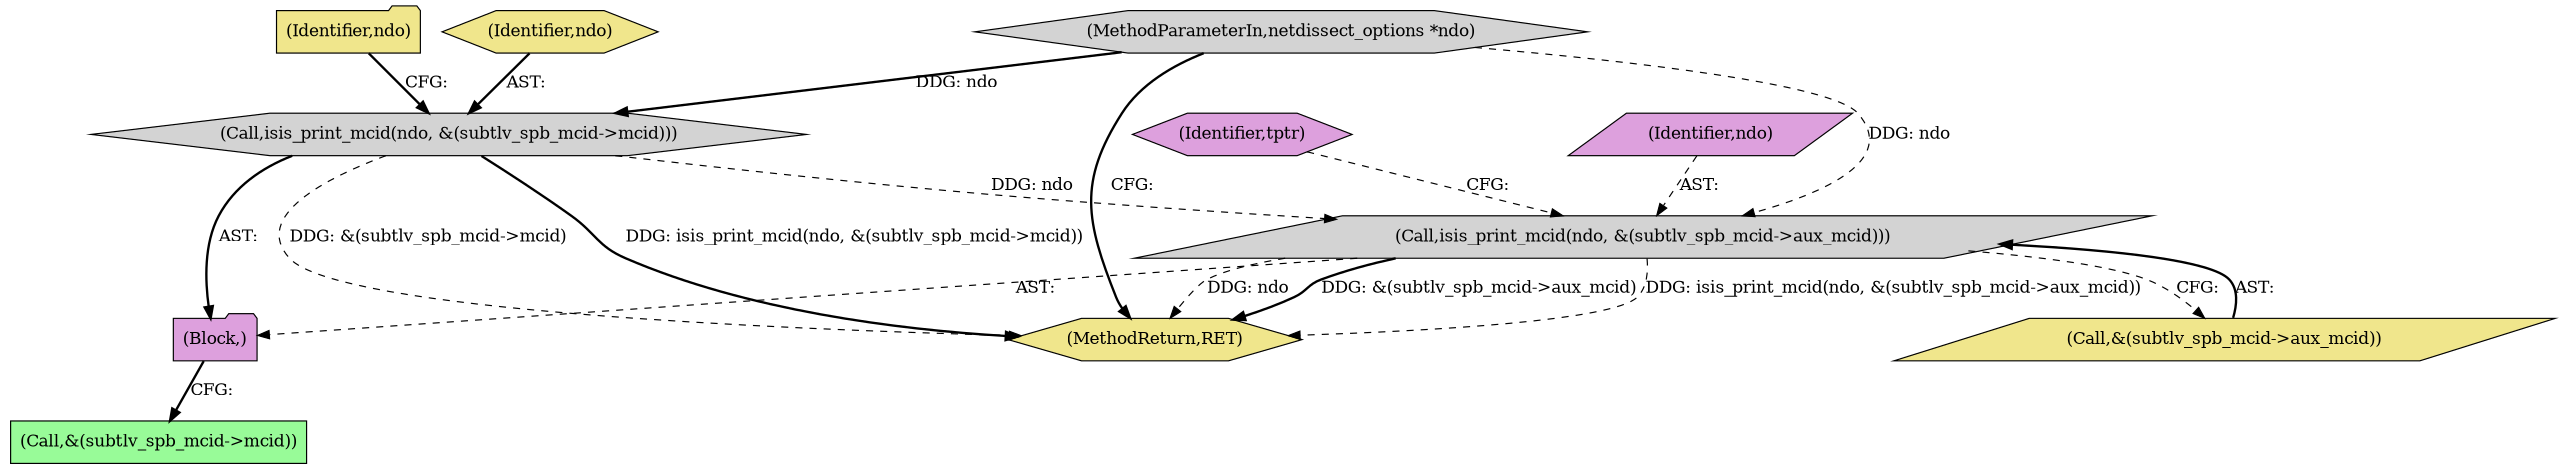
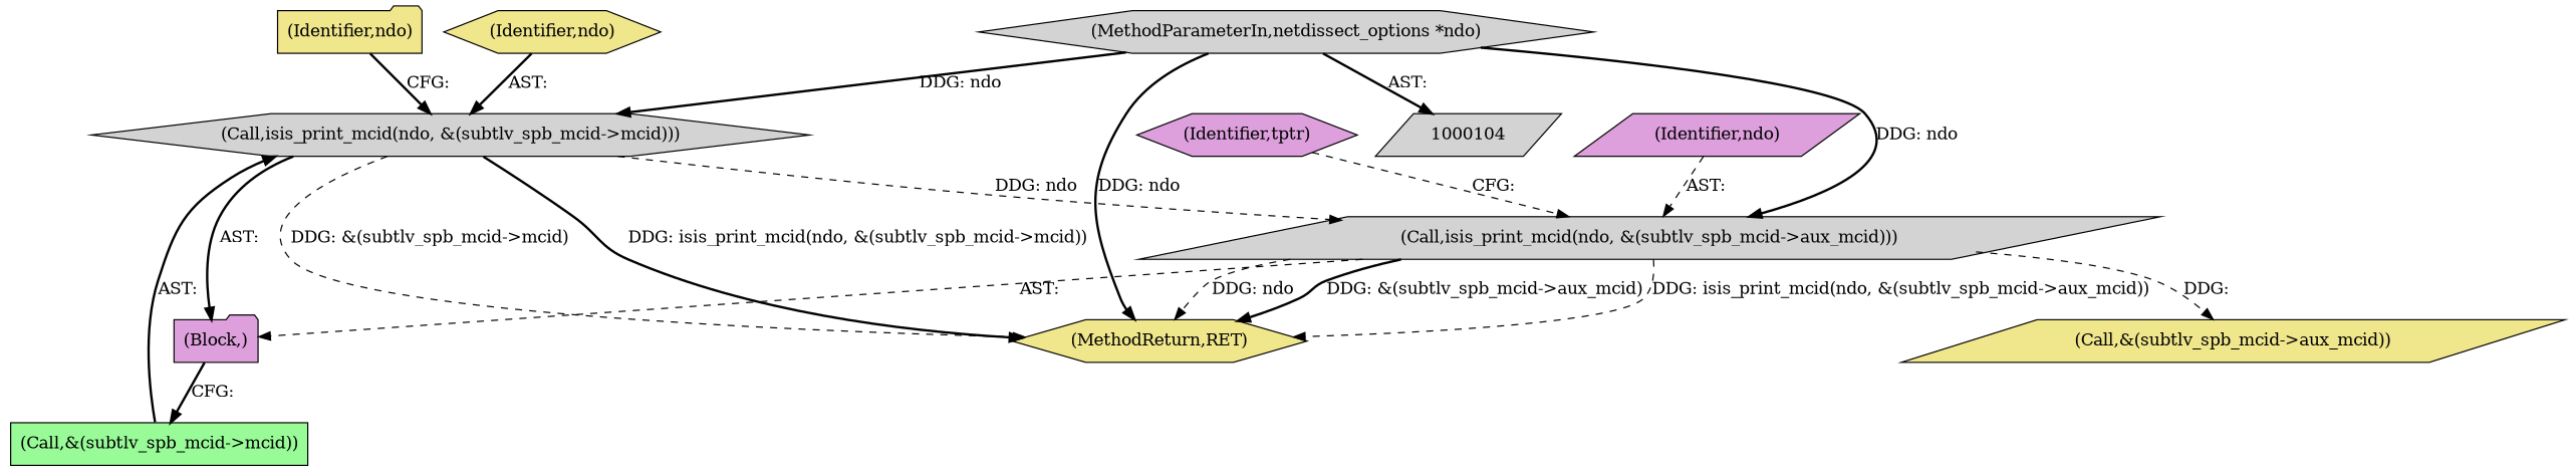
  digraph {
    node [fillcolor=lightgrey shape=hexagon style=filled]
    edge [style=bold]
    n1 [label="(MethodParameterIn,netdissect_options *ndo)"]
    n2 [label="(Call,isis_print_mcid(ndo, &(subtlv_spb_mcid->mcid)))"]
    n3 [label="(Call,isis_print_mcid(ndo, &(subtlv_spb_mcid->aux_mcid)))" shape=parallelogram]
    n4 [fillcolor=khaki label="(MethodReturn,RET)"]
+   1000104 [shape=parallelogram]
    n6 [fillcolor=plum label="(Block,)" shape=folder]
    n7 [fillcolor=khaki label="(Call,&(subtlv_spb_mcid->aux_mcid))" shape=parallelogram]
    n8 [fillcolor=palegreen label="(Call,&(subtlv_spb_mcid->mcid))" shape=box]
    n9 [fillcolor=plum label="(Identifier,tptr)"]
    n10 [fillcolor=plum label="(Identifier,ndo)" shape=parallelogram]
    n11 [fillcolor=khaki label="(Identifier,ndo)"]
    n12 [fillcolor=khaki label="(Identifier,ndo)" shape=folder]
    n1 -> n2 [label="DDG: ndo"]
-   n1 -> n3 [label="DDG: ndo" style=dashed]
-   n1 -> n4 [label="CFG: "]
+   n1 -> n3 [label="DDG: ndo"]
+   n1 -> n4 [label="DDG: ndo"]
+   n1 -> 1000104 [label="AST: "]
    n2 -> n3 [label="DDG: ndo" style=dashed]
    n2 -> n4 [label="DDG: isis_print_mcid(ndo, &(subtlv_spb_mcid->mcid))"]
    n2 -> n4 [label="DDG: &(subtlv_spb_mcid->mcid)" style=dashed]
    n2 -> n6 [label="AST: "]
    n3 -> n4 [label="DDG: &(subtlv_spb_mcid->aux_mcid)"]
    n3 -> n4 [label="DDG: isis_print_mcid(ndo, &(subtlv_spb_mcid->aux_mcid))" style=dashed]
    n3 -> n4 [label="DDG: ndo" style=dashed]
    n3 -> n6 [label="AST: " style=dashed]
-   n3 -> n7 [label="CFG: " style=dashed]
+   n3 -> n7 [label="DDG: " style=dashed]
    n6 -> n8 [label="CFG: "]
-   n7 -> n3 [label="AST: "]
+   n8 -> n2 [label="AST: "]
    n9 -> n3 [label="CFG: " style=dashed]
    n10 -> n3 [label="AST: " style=dashed]
    n11 -> n2 [label="AST: "]
    n12 -> n2 [label="CFG: "]
  }
